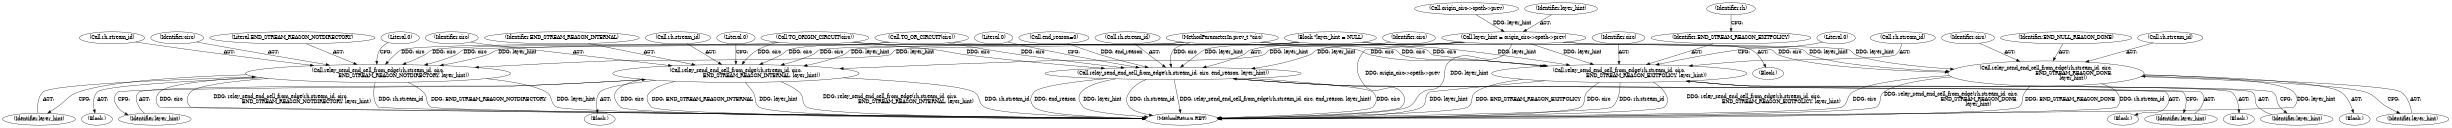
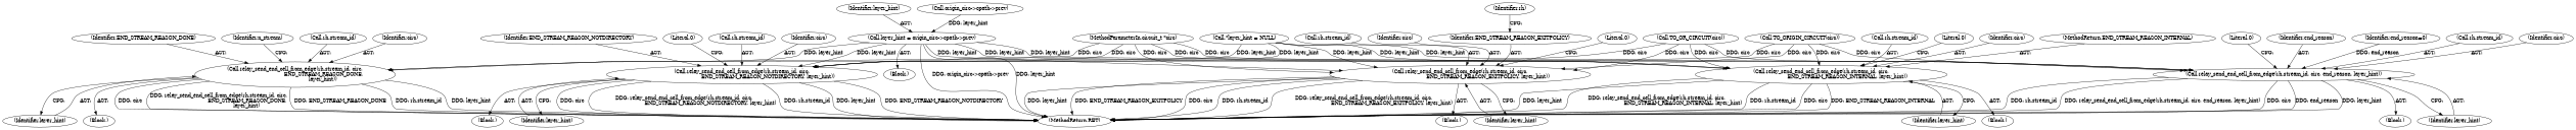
  digraph {
    n1 [label="(Call,layer_hint = origin_circ->cpath->prev)"]
    n2 [label="(Call,relay_send_end_cell_from_edge(rh.stream_id, circ, end_reason, layer_hint))"]
    n3 [label="(Call,relay_send_end_cell_from_edge(rh.stream_id, circ,\n                                  END_STREAM_REASON_NOTDIRECTORY, layer_hint))"]
    n4 [label="(Call,relay_send_end_cell_from_edge(rh.stream_id, circ,\n                                  END_STREAM_REASON_INTERNAL, layer_hint))"]
    n5 [label="(Call,relay_send_end_cell_from_edge(rh.stream_id, circ,\n                                    END_STREAM_REASON_EXITPOLICY, layer_hint))"]
    n6 [label="(Call,relay_send_end_cell_from_edge(rh.stream_id, circ,\n                                     END_STREAM_REASON_DONE,\n                                    layer_hint))"]
    n7 [label="(MethodReturn,RET)"]
    n8 [label="(Block,)"]
    n9 [label="(Identifier,layer_hint)"]
    n10 [label="(Block,)"]
    n11 [label="(Block,)"]
    n12 [label="(Identifier,layer_hint)"]
    n13 [label="(Identifier,layer_hint)"]
    n14 [label="(Block,)"]
    n15 [label="(Block,)"]
    n16 [label="(Identifier,layer_hint)"]
    n17 [label="(Block,)"]
    n18 [label="(Identifier,layer_hint)"]
    n19 [label="(Call,origin_circ->cpath->prev)"]
    n20 [label="(Literal,0)"]
+   n21 [label="(Identifier,n_stream)"]
    n22 [label="(Identifier,circ)"]
    n23 [label="(Identifier,circ)"]
    n24 [label="(Call,rh.stream_id)"]
-   n25 [label="(Identifier,END_STREAM_REASON_INTERNAL)"]
+   n25 [label="(MethodReturn,END_STREAM_REASON_INTERNAL)"]
    n26 [label="(Identifier,circ)"]
    n27 [label="(Call,rh.stream_id)"]
    n28 [label="(Literal,0)"]
    n29 [label="(Identifier,layer_hint)"]
+   n30 [label="(Identifier,end_reason)"]
    n31 [label="(Identifier,circ)"]
-   n32 [label="(MethodParameterIn,prev_t *circ)"]
+   n32 [label="(MethodParameterIn,circuit_t *circ)"]
    n33 [label="(Identifier,rh)"]
    n34 [label="(Identifier,END_STREAM_REASON_EXITPOLICY)"]
    n35 [label="(Call,rh.stream_id)"]
    n36 [label="(Literal,0)"]
-   n37 [label="(Identifier,END_NULL_REASON_DONE)"]
+   n37 [label="(Identifier,END_STREAM_REASON_DONE)"]
    n38 [label="(Identifier,circ)"]
-   n39 [label="(Call,end_reason=0)"]
+   n39 [label="(Identifier,end_reason=0)"]
    n40 [label="(Call,TO_OR_CIRCUIT(circ))"]
    n41 [label="(Call,rh.stream_id)"]
    n42 [label="(Call,rh.stream_id)"]
    n43 [label="(Call,TO_ORIGIN_CIRCUIT(circ))"]
-   n44 [label="(Block,*layer_hint = NULL)"]
-   n45 [label="(Literal,END_STREAM_REASON_NOTDIRECTORY)"]
+   n44 [label="(Call,*layer_hint = NULL)"]
+   n45 [label="(Identifier,END_STREAM_REASON_NOTDIRECTORY)"]
    n46 [label="(Literal,0)"]
    n1 -> n2 [label="DDG: layer_hint"]
    n1 -> n3 [label="DDG: layer_hint"]
    n1 -> n4 [label="DDG: layer_hint"]
    n1 -> n5 [label="DDG: layer_hint"]
    n1 -> n6 [label="DDG: layer_hint"]
    n1 -> n7 [label="DDG: origin_circ->cpath->prev"]
    n1 -> n7 [label="DDG: layer_hint"]
    n1 -> n8 [label="AST: "]
    n2 -> n7 [label="DDG: end_reason"]
    n2 -> n7 [label="DDG: layer_hint"]
    n2 -> n7 [label="DDG: rh.stream_id"]
    n2 -> n7 [label="DDG: relay_send_end_cell_from_edge(rh.stream_id, circ, end_reason, layer_hint)"]
    n2 -> n7 [label="DDG: circ"]
    n2 -> n9 [label="CFG: "]
    n2 -> n10 [label="AST: "]
    n3 -> n7 [label="DDG: circ"]
    n3 -> n7 [label="DDG: relay_send_end_cell_from_edge(rh.stream_id, circ,\n                                  END_STREAM_REASON_NOTDIRECTORY, layer_hint)"]
    n3 -> n7 [label="DDG: rh.stream_id"]
    n3 -> n7 [label="DDG: END_STREAM_REASON_NOTDIRECTORY"]
    n3 -> n7 [label="DDG: layer_hint"]
    n3 -> n11 [label="AST: "]
    n3 -> n12 [label="CFG: "]
    n4 -> n7 [label="DDG: relay_send_end_cell_from_edge(rh.stream_id, circ,\n                                  END_STREAM_REASON_INTERNAL, layer_hint)"]
    n4 -> n7 [label="DDG: rh.stream_id"]
    n4 -> n7 [label="DDG: circ"]
    n4 -> n7 [label="DDG: END_STREAM_REASON_INTERNAL"]
    n4 -> n7 [label="DDG: layer_hint"]
    n4 -> n13 [label="CFG: "]
    n4 -> n14 [label="AST: "]
    n5 -> n7 [label="DDG: rh.stream_id"]
    n5 -> n7 [label="DDG: relay_send_end_cell_from_edge(rh.stream_id, circ,\n                                    END_STREAM_REASON_EXITPOLICY, layer_hint)"]
    n5 -> n7 [label="DDG: layer_hint"]
    n5 -> n7 [label="DDG: END_STREAM_REASON_EXITPOLICY"]
    n5 -> n7 [label="DDG: circ"]
    n5 -> n15 [label="AST: "]
    n5 -> n16 [label="CFG: "]
    n6 -> n7 [label="DDG: rh.stream_id"]
    n6 -> n7 [label="DDG: layer_hint"]
    n6 -> n7 [label="DDG: circ"]
    n6 -> n7 [label="DDG: relay_send_end_cell_from_edge(rh.stream_id, circ,\n                                     END_STREAM_REASON_DONE,\n                                    layer_hint)"]
    n6 -> n7 [label="DDG: END_STREAM_REASON_DONE"]
    n6 -> n17 [label="AST: "]
    n6 -> n18 [label="CFG: "]
    n9 -> n2 [label="AST: "]
    n12 -> n3 [label="AST: "]
    n13 -> n4 [label="AST: "]
    n16 -> n5 [label="AST: "]
    n18 -> n6 [label="AST: "]
    n19 -> n1 [label="DDG: layer_hint"]
    n20 -> n4 [label="CFG: "]
+   n21 -> n6 [label="CFG: "]
    n22 -> n4 [label="AST: "]
    n23 -> n2 [label="AST: "]
    n24 -> n6 [label="AST: "]
    n25 -> n4 [label="AST: "]
    n26 -> n5 [label="AST: "]
    n27 -> n4 [label="AST: "]
    n28 -> n2 [label="CFG: "]
    n29 -> n1 [label="AST: "]
+   n30 -> n2 [label="AST: "]
    n31 -> n6 [label="AST: "]
    n32 -> n2 [label="DDG: circ"]
    n32 -> n3 [label="DDG: circ"]
    n32 -> n4 [label="DDG: circ"]
    n32 -> n5 [label="DDG: circ"]
    n32 -> n6 [label="DDG: circ"]
    n33 -> n34 [label="CFG: "]
    n34 -> n5 [label="AST: "]
    n35 -> n3 [label="AST: "]
    n36 -> n5 [label="CFG: "]
    n37 -> n6 [label="AST: "]
    n38 -> n3 [label="AST: "]
    n39 -> n2 [label="DDG: end_reason"]
    n40 -> n2 [label="DDG: circ"]
    n40 -> n3 [label="DDG: circ"]
    n40 -> n4 [label="DDG: circ"]
    n40 -> n5 [label="DDG: circ"]
    n41 -> n5 [label="AST: "]
    n42 -> n2 [label="AST: "]
    n43 -> n2 [label="DDG: circ"]
    n43 -> n3 [label="DDG: circ"]
    n43 -> n4 [label="DDG: circ"]
    n43 -> n5 [label="DDG: circ"]
    n44 -> n2 [label="DDG: layer_hint"]
    n44 -> n3 [label="DDG: layer_hint"]
    n44 -> n4 [label="DDG: layer_hint"]
    n44 -> n5 [label="DDG: layer_hint"]
    n44 -> n6 [label="DDG: layer_hint"]
    n45 -> n3 [label="AST: "]
    n46 -> n3 [label="CFG: "]
  }
